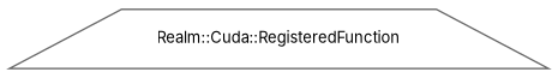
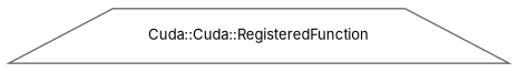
  digraph {
    rankdir=LR
    fontname=Inter
-   n1 [color=grey40 fillcolor=white fontname=Inter fontsize=10 height=0.2 label="Realm::Cuda::RegisteredFunction" shape=trapezium style=filled width=0.4]
+   n1 [color=grey40 fillcolor=white fontname=Inter fontsize=10 height=0.2 label="Cuda::Cuda::RegisteredFunction" shape=trapezium style=filled width=0.4]
  }
